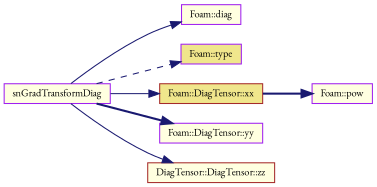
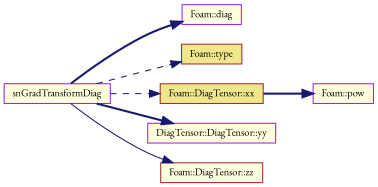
  digraph {
    fontname="EB Garamond"
    rankdir=LR
    node [color=purple fillcolor=lightyellow fontname="EB Garamond" fontsize=10 shape=record style=filled]
    edge [color=midnightblue fontname="EB Garamond" fontsize=10 labelfontname=FreeSans labelfontsize=10 style=solid]
    n1 [fontcolor=black height=0.2 label=snGradTransformDiag width=0.4]
    n2 [height=0.2 label="Foam::diag" width=0.4]
-   n3 [fillcolor=khaki height=0.2 label="Foam::type" width=0.4]
+   n3 [color=brown fillcolor=khaki height=0.2 label="Foam::type" width=0.4]
    n4 [color=brown fillcolor=khaki height=0.2 label="Foam::DiagTensor::xx" width=0.4]
-   n5 [height=0.2 label="Foam::DiagTensor::yy" width=0.4]
-   n6 [color=brown height=0.2 label="DiagTensor::DiagTensor::zz" width=0.4]
+   n5 [height=0.2 label="DiagTensor::DiagTensor::yy" width=0.4]
+   n6 [color=brown height=0.2 label="Foam::DiagTensor::zz" width=0.4]
    n7 [height=0.2 label="Foam::pow" width=0.4]
-   n1 -> n2
+   n1 -> n2 [style=bold]
    n1 -> n3 [style=dashed]
-   n1 -> n4
+   n1 -> n4 [style=dashed]
    n1 -> n5 [style=bold]
    n1 -> n6
    n4 -> n7 [style=bold]
  }
